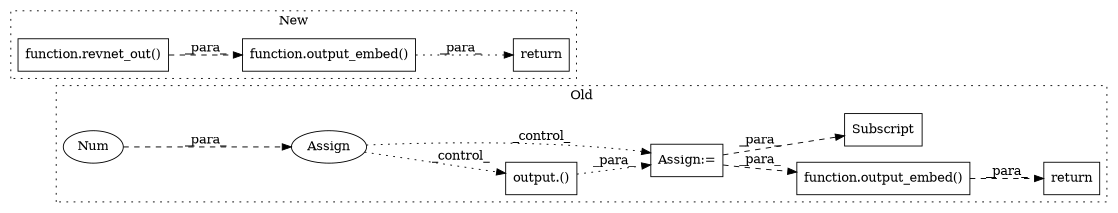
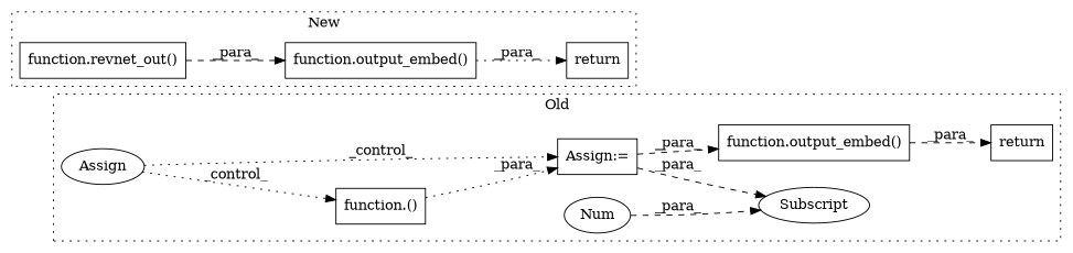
  digraph {
    rankdir=LR
    node [a=75 l="13,1" shape=box]
    edge [style=dashed]
    n1 [label="function.output_embed()" s="12068,12105"]
    n2 [a=93 l=7 label=return s=12061]
-   n3 [l="10,1" label="output.()" s="11919,11935"]
-   n4 [a=63 l="6,0" label=Subscript s="12050,0"]
+   n3 [l="10,1" label="function.()" s="11919,11935"]
+   n4 [a=63 l="6,0" label=Subscript s="12050,0" shape=ellipse]
    n5 [a=87 l=19 label=Assign s=11884 shape=ellipse]
    n6 [a=68 l=3 label="Assign:=" s=11916]
    n7 [a=76 l=1 label=Num s=12054 shape=ellipse]
    n8 [l="11,1" label="function.revnet_out()" s="11748,11762"]
    n9 [label="function.output_embed()" s="11730,11763"]
    n10 [a=93 l=7 label=return s=11723]
    subgraph cluster_1 {
      label=Old
      style=dotted
      n1
      n2
      n3
      n4
      n5
      n6
      n7
    }
    subgraph cluster_2 {
      label=New
      style=dotted
      n8
      n9
      n10
    }
    n1 -> n2 [label=_para_]
    n3 -> n6 [label=_para_ style=dotted]
    n5 -> n3 [label=_control_ style=dotted]
    n5 -> n6 [label=_control_ style=dotted]
    n6 -> n1 [label=_para_]
    n6 -> n4 [label=_para_]
-   n7 -> n5 [label=_para_]
+   n7 -> n4 [label=_para_]
    n8 -> n9 [label=_para_]
    n9 -> n10 [label=_para_ style=dotted]
  }
